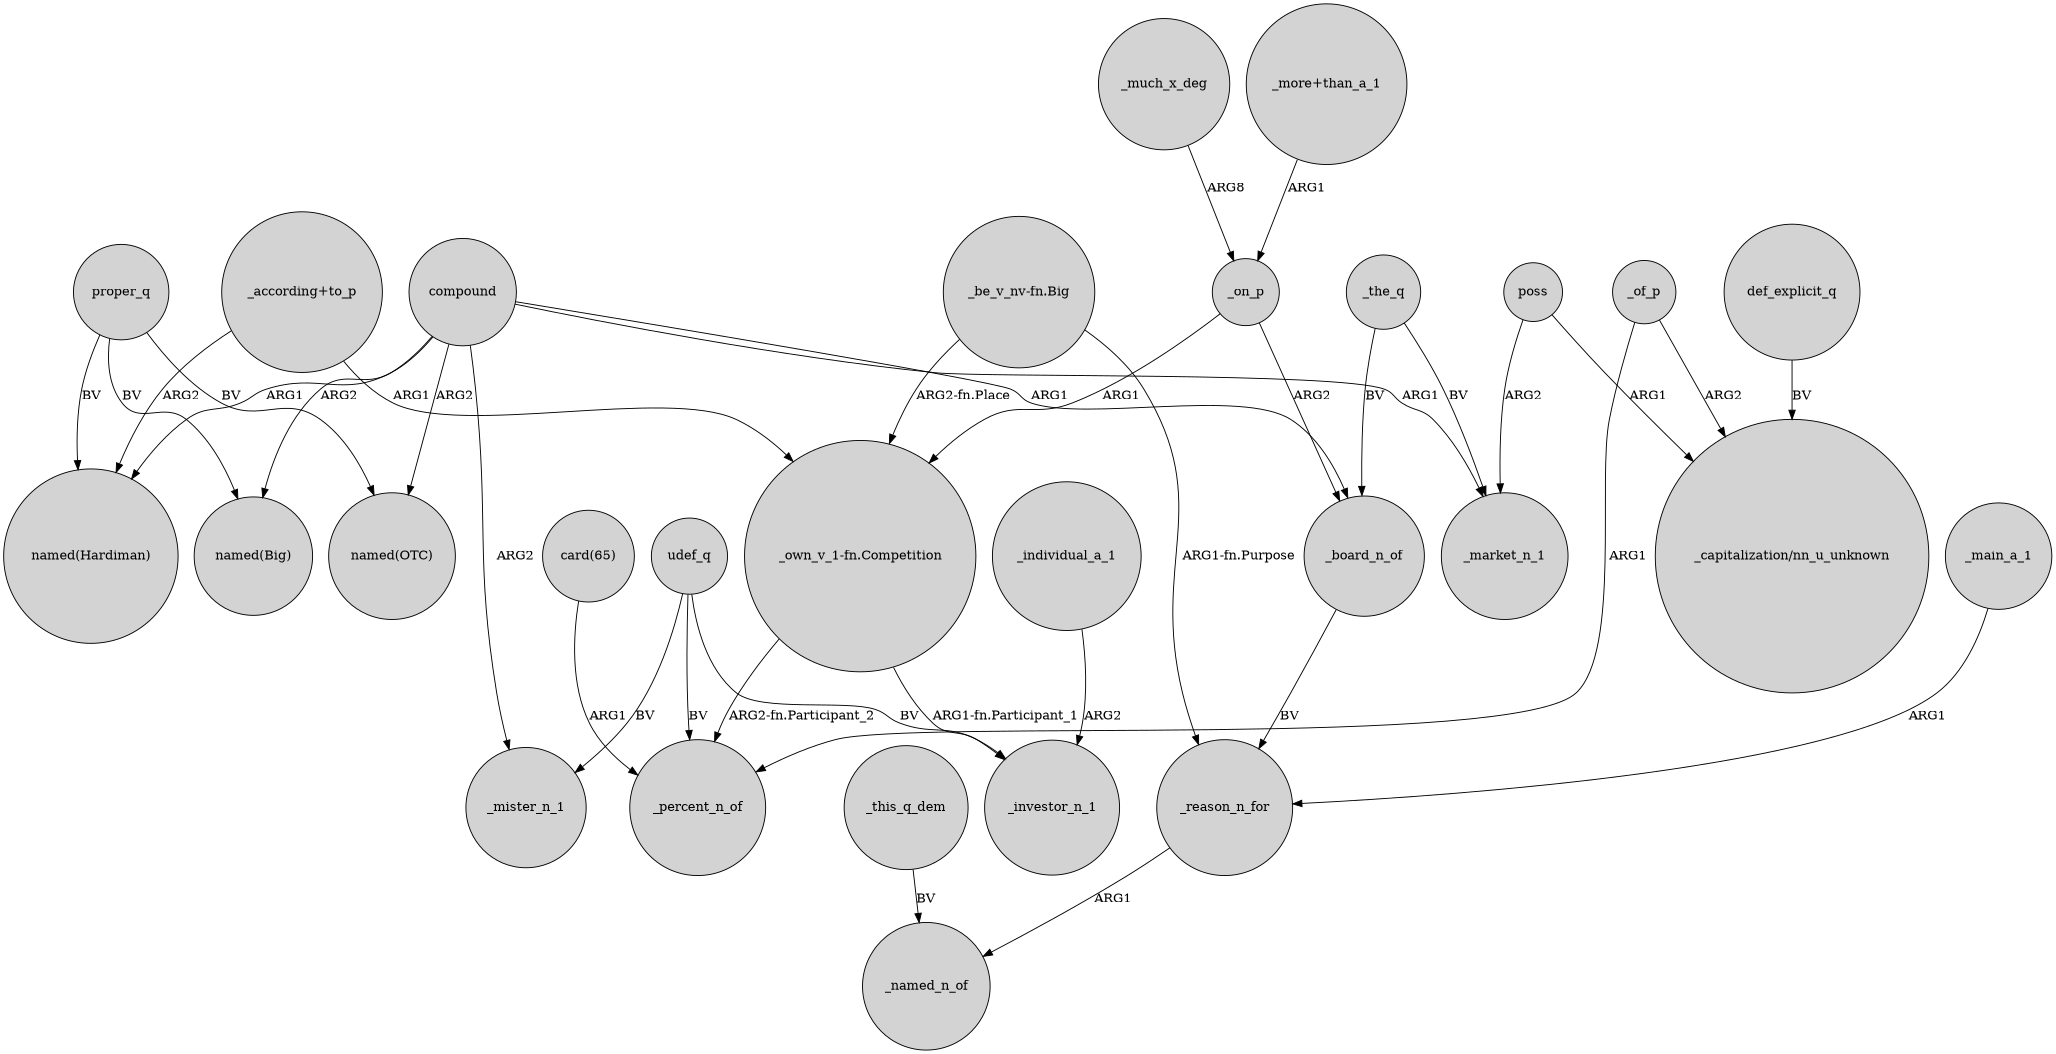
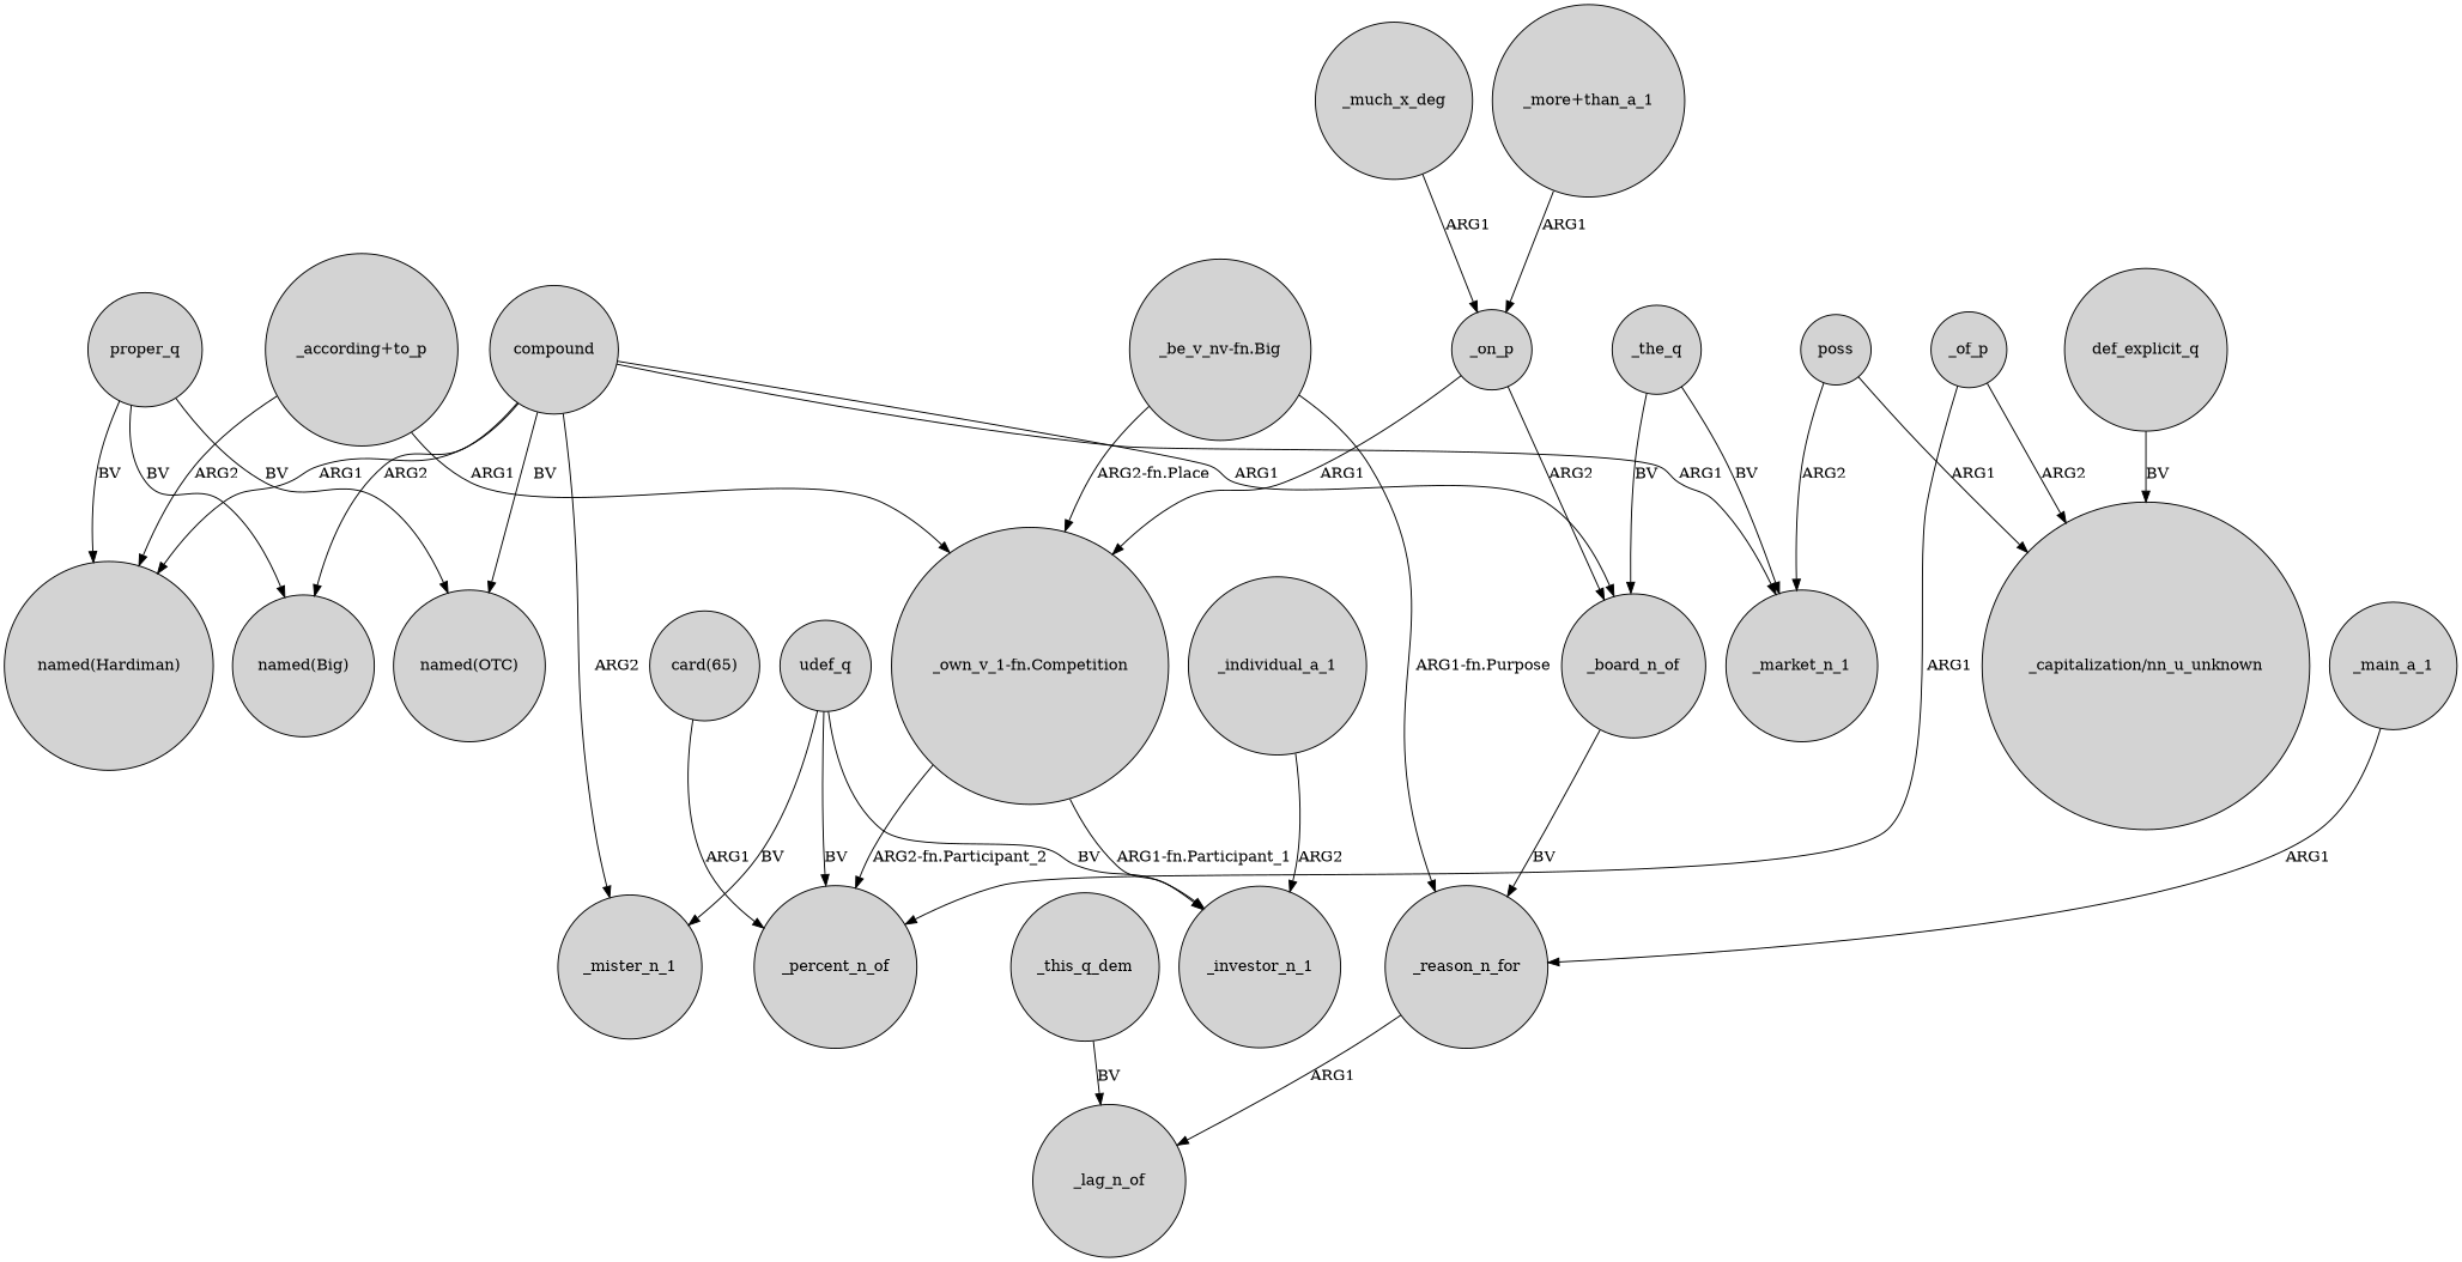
  digraph {
    node [shape=circle style=filled]
    compound
    "named(Hardiman)"
    _mister_n_1
    "named(Big)"
    _board_n_of
    _market_n_1
    "named(OTC)"
    _reason_n_for
    _of_p
    "_capitalization/nn_u_unknown"
    _percent_n_of
    _this_q_dem
-   _lag_n_of [label=_named_n_of]
+   _lag_n_of
    n14 [label="_be_v_nv-fn.Big"]
    "_own_v_1-fn.Competition"
    _investor_n_1
    _much_x_deg
    _on_p
    udef_q
    _the_q
    "_more+than_a_1"
    proper_q
    "_according+to_p"
    _main_a_1
    "card(65)"
    poss
    def_explicit_q
    _individual_a_1
    compound -> "named(Hardiman)" [label=ARG1]
    compound -> _mister_n_1 [label=ARG2]
    compound -> "named(Big)" [label=ARG2]
    compound -> _board_n_of [label=ARG1]
    compound -> _market_n_1 [label=ARG1]
-   compound -> "named(OTC)" [label=ARG2]
+   compound -> "named(OTC)" [label=BV]
    _board_n_of -> _reason_n_for [label=BV]
    _reason_n_for -> _lag_n_of [label=ARG1]
    _of_p -> "_capitalization/nn_u_unknown" [label=ARG2]
    _of_p -> _percent_n_of [label=ARG1]
    _this_q_dem -> _lag_n_of [label=BV]
    n14 -> _reason_n_for [label="ARG1-fn.Purpose"]
    n14 -> "_own_v_1-fn.Competition" [label="ARG2-fn.Place"]
    "_own_v_1-fn.Competition" -> _percent_n_of [label="ARG2-fn.Participant_2"]
    "_own_v_1-fn.Competition" -> _investor_n_1 [label="ARG1-fn.Participant_1"]
-   _much_x_deg -> _on_p [label=ARG8]
+   _much_x_deg -> _on_p [label=ARG1]
    _on_p -> _board_n_of [label=ARG2]
    _on_p -> "_own_v_1-fn.Competition" [label=ARG1]
    udef_q -> _mister_n_1 [label=BV]
    udef_q -> _percent_n_of [label=BV]
    udef_q -> _investor_n_1 [label=BV]
    _the_q -> _board_n_of [label=BV]
    _the_q -> _market_n_1 [label=BV]
    "_more+than_a_1" -> _on_p [label=ARG1]
    proper_q -> "named(Hardiman)" [label=BV]
    proper_q -> "named(Big)" [label=BV]
    proper_q -> "named(OTC)" [label=BV]
    "_according+to_p" -> "named(Hardiman)" [label=ARG2]
    "_according+to_p" -> "_own_v_1-fn.Competition" [label=ARG1]
    _main_a_1 -> _reason_n_for [label=ARG1]
    "card(65)" -> _percent_n_of [label=ARG1]
    poss -> _market_n_1 [label=ARG2]
    poss -> "_capitalization/nn_u_unknown" [label=ARG1]
    def_explicit_q -> "_capitalization/nn_u_unknown" [label=BV]
    _individual_a_1 -> _investor_n_1 [label=ARG2]
  }
